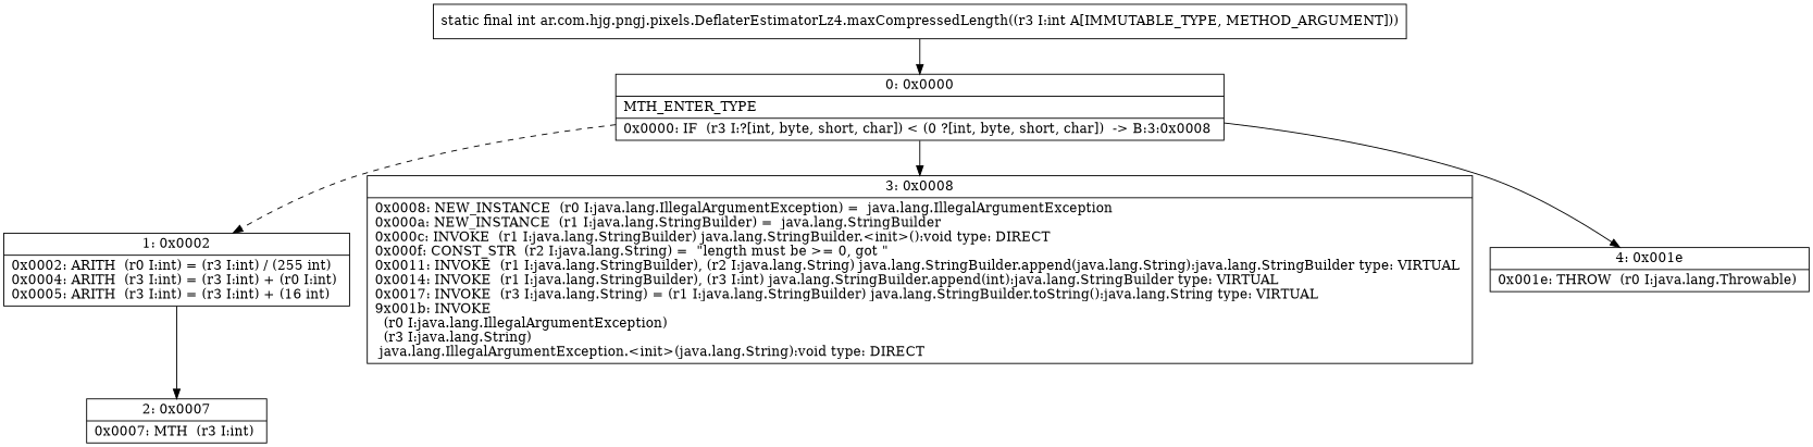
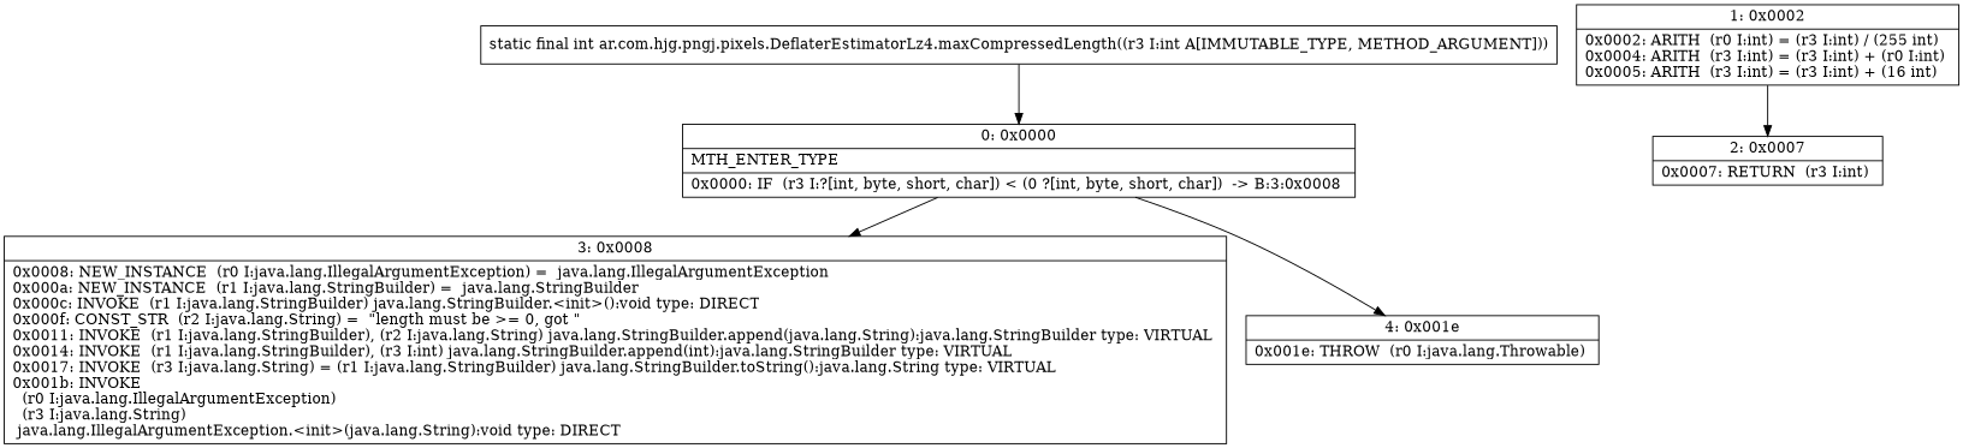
  digraph {
    node [shape=record]
    n1 [label="{0\:\ 0x0000|MTH_ENTER_TYPE\l|0x0000: IF  (r3 I:?[int, byte, short, char]) \< (0 ?[int, byte, short, char])  \-\> B:3:0x0008 \l}"]
    n2 [label="{1\:\ 0x0002|0x0002: ARITH  (r0 I:int) = (r3 I:int) \/ (255 int) \l0x0004: ARITH  (r3 I:int) = (r3 I:int) + (r0 I:int) \l0x0005: ARITH  (r3 I:int) = (r3 I:int) + (16 int) \l}"]
-   n3 [label="{3\:\ 0x0008|0x0008: NEW_INSTANCE  (r0 I:java.lang.IllegalArgumentException) =  java.lang.IllegalArgumentException \l0x000a: NEW_INSTANCE  (r1 I:java.lang.StringBuilder) =  java.lang.StringBuilder \l0x000c: INVOKE  (r1 I:java.lang.StringBuilder) java.lang.StringBuilder.\<init\>():void type: DIRECT \l0x000f: CONST_STR  (r2 I:java.lang.String) =  \"length must be \>= 0, got \" \l0x0011: INVOKE  (r1 I:java.lang.StringBuilder), (r2 I:java.lang.String) java.lang.StringBuilder.append(java.lang.String):java.lang.StringBuilder type: VIRTUAL \l0x0014: INVOKE  (r1 I:java.lang.StringBuilder), (r3 I:int) java.lang.StringBuilder.append(int):java.lang.StringBuilder type: VIRTUAL \l0x0017: INVOKE  (r3 I:java.lang.String) = (r1 I:java.lang.StringBuilder) java.lang.StringBuilder.toString():java.lang.String type: VIRTUAL \l9x001b: INVOKE  \l  (r0 I:java.lang.IllegalArgumentException)\l  (r3 I:java.lang.String)\l java.lang.IllegalArgumentException.\<init\>(java.lang.String):void type: DIRECT \l}"]
+   n3 [label="{3\:\ 0x0008|0x0008: NEW_INSTANCE  (r0 I:java.lang.IllegalArgumentException) =  java.lang.IllegalArgumentException \l0x000a: NEW_INSTANCE  (r1 I:java.lang.StringBuilder) =  java.lang.StringBuilder \l0x000c: INVOKE  (r1 I:java.lang.StringBuilder) java.lang.StringBuilder.\<init\>():void type: DIRECT \l0x000f: CONST_STR  (r2 I:java.lang.String) =  \"length must be \>= 0, got \" \l0x0011: INVOKE  (r1 I:java.lang.StringBuilder), (r2 I:java.lang.String) java.lang.StringBuilder.append(java.lang.String):java.lang.StringBuilder type: VIRTUAL \l0x0014: INVOKE  (r1 I:java.lang.StringBuilder), (r3 I:int) java.lang.StringBuilder.append(int):java.lang.StringBuilder type: VIRTUAL \l0x0017: INVOKE  (r3 I:java.lang.String) = (r1 I:java.lang.StringBuilder) java.lang.StringBuilder.toString():java.lang.String type: VIRTUAL \l0x001b: INVOKE  \l  (r0 I:java.lang.IllegalArgumentException)\l  (r3 I:java.lang.String)\l java.lang.IllegalArgumentException.\<init\>(java.lang.String):void type: DIRECT \l}"]
    n4 [label="{4\:\ 0x001e|0x001e: THROW  (r0 I:java.lang.Throwable) \l}"]
-   n5 [label="{2\:\ 0x0007|0x0007: MTH  (r3 I:int) \l}"]
+   n5 [label="{2\:\ 0x0007|0x0007: RETURN  (r3 I:int) \l}"]
    n6 [label="{static final int ar.com.hjg.pngj.pixels.DeflaterEstimatorLz4.maxCompressedLength((r3 I:int A[IMMUTABLE_TYPE, METHOD_ARGUMENT])) }"]
-   n1 -> n2 [style=dashed]
    n1 -> n3
    n1 -> n4
    n2 -> n5
    n6 -> n1
  }
